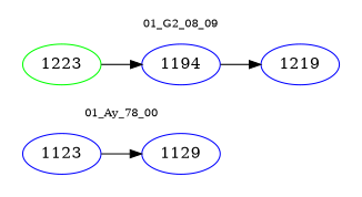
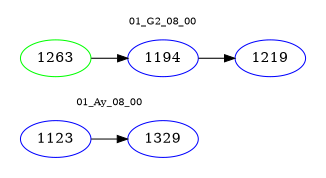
  digraph {
    rankdir=LR
    node [color=blue]
    edge [color=black]
    n1 [label=1123]
-   n2 [label=1129]
+   n2 [label=1329]
    n3 [label=1194]
-   n4 [color=green label=1223]
+   n4 [color=green label=1263]
    n5 [label=1219]
    subgraph cluster_1 {
      color=white
      fontsize=10
-     label="01_Ay_78_00"
+     label="01_Ay_08_00"
      n1
      n2
    }
    subgraph cluster_2 {
      color=white
      fontsize=10
-     label="01_G2_08_09"
+     label="01_G2_08_00"
      n3
      n4
      n5
    }
    n1 -> n2
    n3 -> n5
    n4 -> n3
  }
